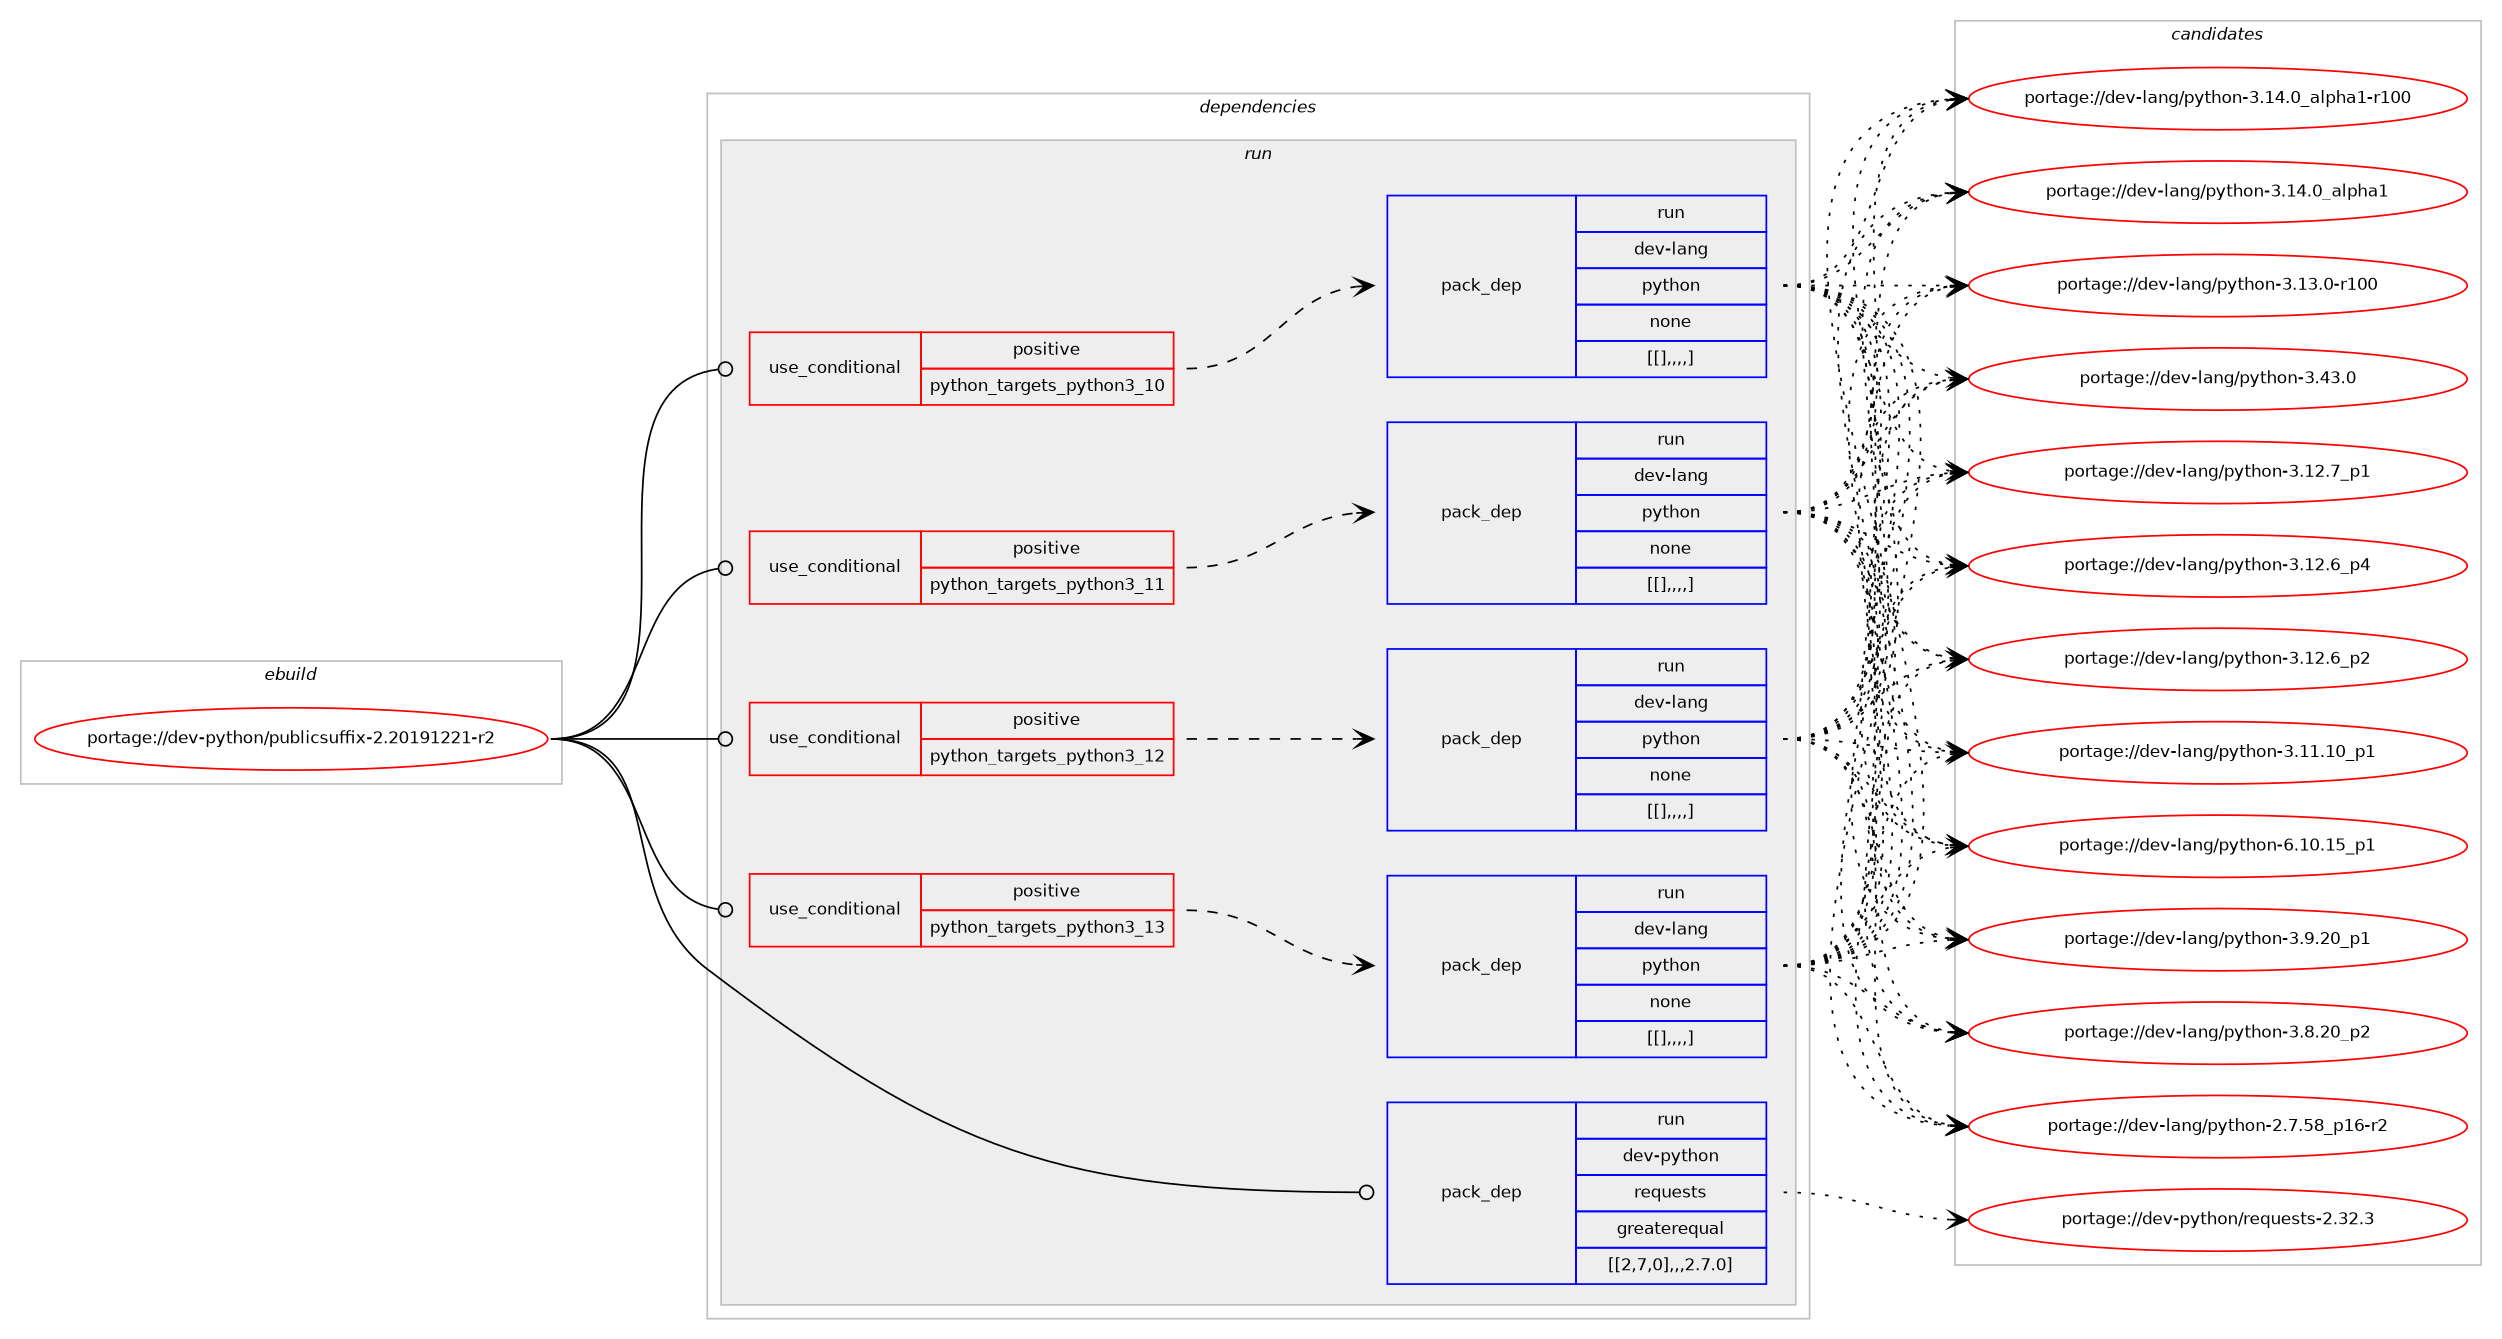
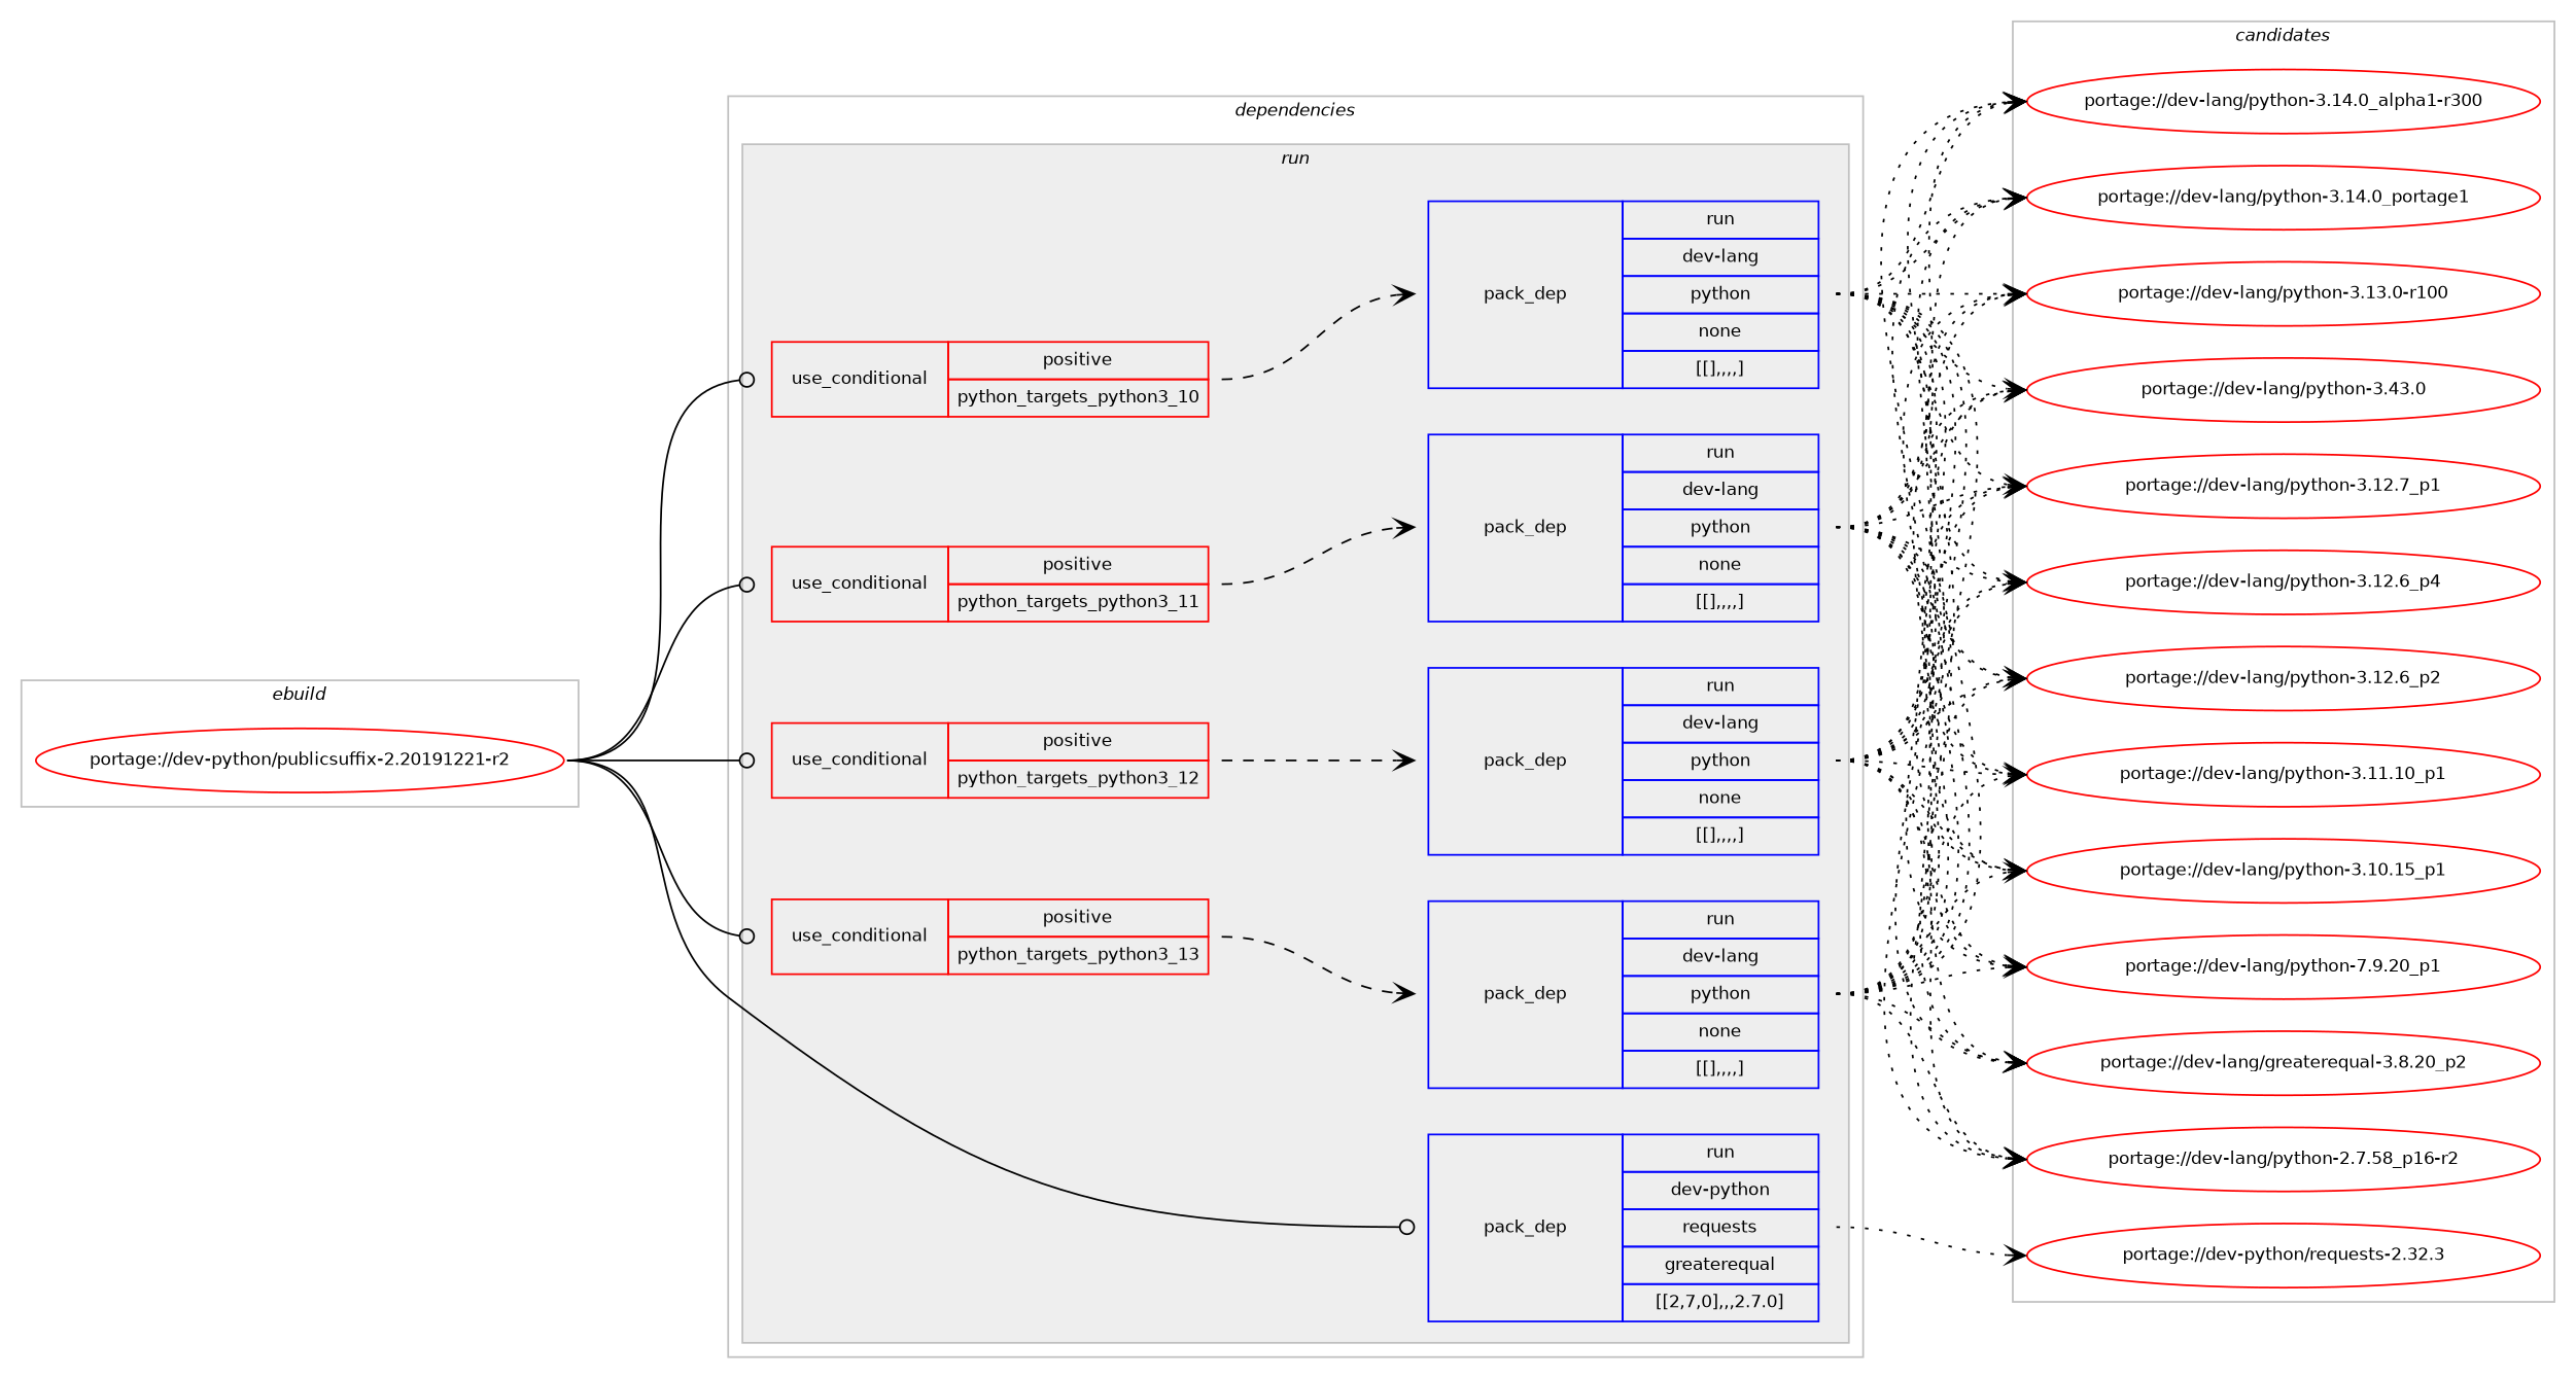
  digraph {
    compound=true
    concentrate=true
    fontname=Helvetica
    fontsize=10
    newrank=true
    rankdir=LR
    ranksep=1.5
    node [color=red fontname=Helvetica fontsize=10]
    edge [arrowhead=vee headport=w style=dotted tailport=e weight=100]
    n1 [label="portage://dev-python/publicsuffix-2.20191221-r2" width=4]
    n2 [color=blue label=<<TABLE BORDER="0" CELLBORDER="1" CELLSPACING="0" CELLPADDING="4" WIDTH="220"><TR><TD ROWSPAN="6" CELLPADDING="30">pack_dep</TD></TR><TR><TD WIDTH="110">run</TD></TR><TR><TD>dev-lang</TD></TR><TR><TD>python</TD></TR><TR><TD>none</TD></TR><TR><TD>[[],,,,]</TD></TR></TABLE>> shape=none]
    n3 [label=<<TABLE BORDER="0" CELLBORDER="1" CELLSPACING="0" CELLPADDING="4"><TR><TD ROWSPAN="3" CELLPADDING="10">use_conditional</TD></TR><TR><TD>positive</TD></TR><TR><TD>python_targets_python3_10</TD></TR></TABLE>> shape=none]
    n4 [color=blue label=<<TABLE BORDER="0" CELLBORDER="1" CELLSPACING="0" CELLPADDING="4" WIDTH="220"><TR><TD ROWSPAN="6" CELLPADDING="30">pack_dep</TD></TR><TR><TD WIDTH="110">run</TD></TR><TR><TD>dev-lang</TD></TR><TR><TD>python</TD></TR><TR><TD>none</TD></TR><TR><TD>[[],,,,]</TD></TR></TABLE>> shape=none]
    n5 [label=<<TABLE BORDER="0" CELLBORDER="1" CELLSPACING="0" CELLPADDING="4"><TR><TD ROWSPAN="3" CELLPADDING="10">use_conditional</TD></TR><TR><TD>positive</TD></TR><TR><TD>python_targets_python3_11</TD></TR></TABLE>> shape=none]
    n6 [color=blue label=<<TABLE BORDER="0" CELLBORDER="1" CELLSPACING="0" CELLPADDING="4" WIDTH="220"><TR><TD ROWSPAN="6" CELLPADDING="30">pack_dep</TD></TR><TR><TD WIDTH="110">run</TD></TR><TR><TD>dev-lang</TD></TR><TR><TD>python</TD></TR><TR><TD>none</TD></TR><TR><TD>[[],,,,]</TD></TR></TABLE>> shape=none]
    n7 [label=<<TABLE BORDER="0" CELLBORDER="1" CELLSPACING="0" CELLPADDING="4"><TR><TD ROWSPAN="3" CELLPADDING="10">use_conditional</TD></TR><TR><TD>positive</TD></TR><TR><TD>python_targets_python3_12</TD></TR></TABLE>> shape=none]
    n8 [color=blue label=<<TABLE BORDER="0" CELLBORDER="1" CELLSPACING="0" CELLPADDING="4" WIDTH="220"><TR><TD ROWSPAN="6" CELLPADDING="30">pack_dep</TD></TR><TR><TD WIDTH="110">run</TD></TR><TR><TD>dev-lang</TD></TR><TR><TD>python</TD></TR><TR><TD>none</TD></TR><TR><TD>[[],,,,]</TD></TR></TABLE>> shape=none]
    n9 [label=<<TABLE BORDER="0" CELLBORDER="1" CELLSPACING="0" CELLPADDING="4"><TR><TD ROWSPAN="3" CELLPADDING="10">use_conditional</TD></TR><TR><TD>positive</TD></TR><TR><TD>python_targets_python3_13</TD></TR></TABLE>> shape=none]
    n10 [color=blue label=<<TABLE BORDER="0" CELLBORDER="1" CELLSPACING="0" CELLPADDING="4" WIDTH="220"><TR><TD ROWSPAN="6" CELLPADDING="30">pack_dep</TD></TR><TR><TD WIDTH="110">run</TD></TR><TR><TD>dev-python</TD></TR><TR><TD>requests</TD></TR><TR><TD>greaterequal</TD></TR><TR><TD>[[2,7,0],,,2.7.0]</TD></TR></TABLE>> shape=none]
-   n11 [label="portage://dev-lang/python-3.14.0_alpha1-r100" width=4]
-   n12 [label="portage://dev-lang/python-3.14.0_alpha1" width=4]
+   n11 [label="portage://dev-lang/python-3.14.0_alpha1-r300" width=4]
+   n12 [label="portage://dev-lang/python-3.14.0_portage1" width=4]
    n13 [label="portage://dev-lang/python-3.13.0-r100" width=4]
    n14 [label="portage://dev-lang/python-3.43.0" width=4]
    n15 [label="portage://dev-lang/python-3.12.7_p1" width=4]
    n16 [label="portage://dev-lang/python-3.12.6_p4" width=4]
    n17 [label="portage://dev-lang/python-3.12.6_p2" width=4]
    n18 [label="portage://dev-lang/python-3.11.10_p1" width=4]
-   n19 [label="portage://dev-lang/python-6.10.15_p1" width=4]
-   n20 [label="portage://dev-lang/python-3.9.20_p1" width=4]
-   n21 [label="portage://dev-lang/python-3.8.20_p2" width=4]
+   n19 [label="portage://dev-lang/python-3.10.15_p1" width=4]
+   n20 [label="portage://dev-lang/python-7.9.20_p1" width=4]
+   n21 [label="portage://dev-lang/greaterequal-3.8.20_p2" width=4]
    n22 [label="portage://dev-lang/python-2.7.58_p16-r2" width=4]
    n23 [label="portage://dev-python/requests-2.32.3" width=4]
    subgraph cluster_1 {
      color=gray
      label=<<i>ebuild</i>>
      n1
    }
    subgraph cluster_2 {
      color=gray
      label=<<i>dependencies</i>>
      subgraph cluster_3 {
        color=gray
        fillcolor="#eeeeee"
        label=<<i>compile</i>>
        style=filled
      }
      subgraph cluster_4 {
        color=gray
        fillcolor="#eeeeee"
        label=<<i>compile and run</i>>
        style=filled
      }
      subgraph cluster_5 {
        color=gray
        fillcolor="#eeeeee"
        label=<<i>run</i>>
        style=filled
        subgraph sub_6 {
          color=gray
          fillcolor="#eeeeee"
          label=<<i>run</i>>
          style=filled
          n3
          subgraph sub_7 {
            color=gray
            fillcolor="#eeeeee"
            label=<<i>run</i>>
            style=filled
            n2
          }
        }
        subgraph sub_8 {
          color=gray
          fillcolor="#eeeeee"
          label=<<i>run</i>>
          style=filled
          n5
          subgraph sub_9 {
            color=gray
            fillcolor="#eeeeee"
            label=<<i>run</i>>
            style=filled
            n4
          }
        }
        subgraph sub_10 {
          color=gray
          fillcolor="#eeeeee"
          label=<<i>run</i>>
          style=filled
          n7
          subgraph sub_11 {
            color=gray
            fillcolor="#eeeeee"
            label=<<i>run</i>>
            style=filled
            n6
          }
        }
        subgraph sub_12 {
          color=gray
          fillcolor="#eeeeee"
          label=<<i>run</i>>
          style=filled
          n9
          subgraph sub_13 {
            color=gray
            fillcolor="#eeeeee"
            label=<<i>run</i>>
            style=filled
            n8
          }
        }
        subgraph sub_14 {
          color=gray
          fillcolor="#eeeeee"
          label=<<i>run</i>>
          style=filled
          n10
        }
      }
    }
    subgraph cluster_15 {
      color=gray
      label=<<i>candidates</i>>
      rank=same
      subgraph sub_16 {
        color=black
        label=<<i>candidates</i>>
        nodesep=1
        rank=same
        n11
        n12
        n13
        n14
        n15
        n16
        n17
        n18
        n19
        n20
        n21
        n22
      }
      subgraph sub_17 {
        color=black
        label=<<i>candidates</i>>
        nodesep=1
        rank=same
        n11
        n12
        n13
        n14
        n15
        n16
        n17
        n18
        n19
        n20
        n21
        n22
      }
      subgraph sub_18 {
        color=black
        label=<<i>candidates</i>>
        nodesep=1
        rank=same
        n11
        n12
        n13
        n14
        n15
        n16
        n17
        n18
        n19
        n20
        n21
        n22
      }
      subgraph sub_19 {
        color=black
        label=<<i>candidates</i>>
        nodesep=1
        rank=same
        n11
        n12
        n13
        n14
        n15
        n16
        n17
        n18
        n19
        n20
        n21
        n22
      }
      subgraph sub_20 {
        color=black
        label=<<i>candidates</i>>
        nodesep=1
        rank=same
        n23
      }
    }
    n1 -> n3 [arrowhead=odot style=solid weight=20]
    n1 -> n5 [arrowhead=odot style=solid weight=20]
    n1 -> n7 [arrowhead=odot style=solid weight=20]
    n1 -> n9 [arrowhead=odot style=solid weight=20]
    n1 -> n10 [arrowhead=odot style=solid weight=20]
    n2 -> n11
    n2 -> n12
    n2 -> n13
    n2 -> n14
    n2 -> n15
    n2 -> n16
    n2 -> n17
    n2 -> n18
    n2 -> n19
    n2 -> n20
    n2 -> n21
    n2 -> n22
    n3 -> n2 [style=dashed weight=20]
    n4 -> n11
    n4 -> n12
    n4 -> n13
    n4 -> n14
    n4 -> n15
    n4 -> n16
    n4 -> n17
    n4 -> n18
    n4 -> n19
    n4 -> n20
    n4 -> n21
    n4 -> n22
    n5 -> n4 [style=dashed weight=20]
    n6 -> n11
    n6 -> n12
    n6 -> n13
    n6 -> n14
    n6 -> n15
    n6 -> n16
    n6 -> n17
    n6 -> n18
    n6 -> n19
    n6 -> n20
    n6 -> n21
    n6 -> n22
    n7 -> n6 [style=dashed weight=20]
    n8 -> n11
    n8 -> n12
    n8 -> n13
    n8 -> n14
    n8 -> n15
    n8 -> n16
    n8 -> n17
    n8 -> n18
    n8 -> n19
    n8 -> n20
    n8 -> n21
    n8 -> n22
    n9 -> n8 [style=dashed weight=20]
    n10 -> n23
  }
